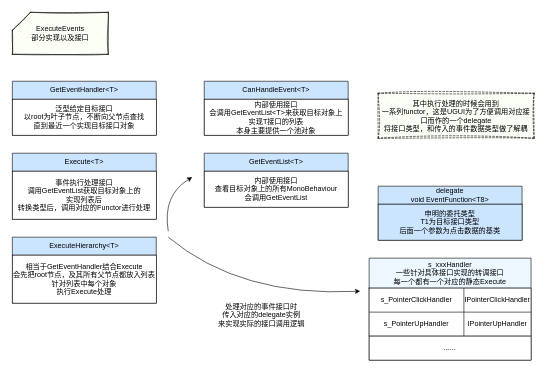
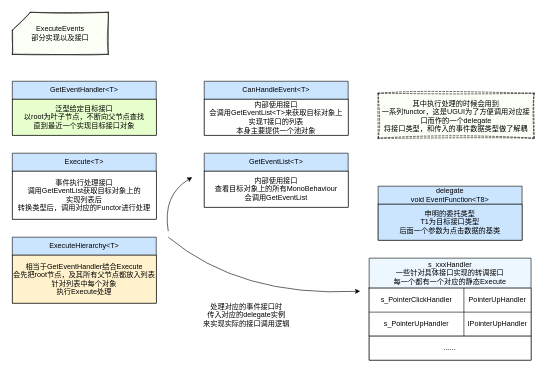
  <mxCell id="0" />
  <mxCell id="1" parent="0" />
  <mxCell id="2" value="&lt;span style=&quot;text-align: left;&quot;&gt;GetEventHandler&amp;lt;T&amp;gt;&lt;/span&gt;" style="swimlane;fontStyle=0;childLayout=stackLayout;horizontal=1;startSize=30;horizontalStack=0;resizeParent=1;resizeParentMax=0;resizeLast=0;collapsible=1;marginBottom=0;whiteSpace=wrap;html=1;fillColor=#CCE5FF;" parent="1" vertex="1"><mxGeometry x="20" y="135" width="240" height="90" as="geometry" /></mxCell>
- <mxCell id="3" value="泛型给定目标接口&lt;br&gt;以root为叶子节点，不断向父节点查找&lt;br&gt;直到最近一个实现目标接口对象" style="rounded=0;whiteSpace=wrap;html=1;" parent="2" vertex="1"><mxGeometry y="30" width="240" height="60" as="geometry" /></mxCell>
+ <mxCell id="3" value="泛型给定目标接口&lt;br&gt;以root为叶子节点，不断向父节点查找&lt;br&gt;直到最近一个实现目标接口对象" style="rounded=0;whiteSpace=wrap;html=1;fillColor=#e6ffcc;" parent="2" vertex="1"><mxGeometry y="30" width="240" height="60" as="geometry" /></mxCell>
  <mxCell id="4" value="&lt;div style=&quot;text-align: left;&quot;&gt;&lt;span style=&quot;background-color: initial;&quot;&gt;CanHandleEvent&amp;lt;T&amp;gt;&lt;/span&gt;&lt;/div&gt;" style="swimlane;fontStyle=0;childLayout=stackLayout;horizontal=1;startSize=30;horizontalStack=0;resizeParent=1;resizeParentMax=0;resizeLast=0;collapsible=1;marginBottom=0;whiteSpace=wrap;html=1;fillColor=#CCE5FF;" parent="1" vertex="1"><mxGeometry x="340" y="135" width="240" height="90" as="geometry" /></mxCell>
  <mxCell id="5" value="内部使用接口&lt;br&gt;会调用GetEventList&amp;lt;T&amp;gt;来获取目标对象上&lt;br&gt;实现T接口的列表&lt;br&gt;本身主要提供一个池对象" style="rounded=0;whiteSpace=wrap;html=1;" parent="4" vertex="1"><mxGeometry y="30" width="240" height="60" as="geometry" /></mxCell>
  <mxCell id="6" value="&lt;div style=&quot;text-align: left;&quot;&gt;&lt;span style=&quot;background-color: initial;&quot;&gt;Execute&amp;lt;T&amp;gt;&lt;/span&gt;&lt;/div&gt;" style="swimlane;fontStyle=0;childLayout=stackLayout;horizontal=1;startSize=30;horizontalStack=0;resizeParent=1;resizeParentMax=0;resizeLast=0;collapsible=1;marginBottom=0;whiteSpace=wrap;html=1;fillColor=#CCE5FF;" parent="1" vertex="1"><mxGeometry x="20" y="255" width="240" height="110" as="geometry" /></mxCell>
  <mxCell id="7" value="事件执行处理接口&lt;div&gt;调用GetEventList获取目标对象上的&lt;br&gt;实现列表后&lt;br&gt;转换类型后，调用对应的Functor进行处理&lt;/div&gt;" style="rounded=0;whiteSpace=wrap;html=1;" parent="6" vertex="1"><mxGeometry y="30" width="240" height="80" as="geometry" /></mxCell>
  <mxCell id="8" value="ExecuteEvents&lt;br&gt;部分实现以及接口" style="shape=card;whiteSpace=wrap;html=1;fillColor=#E6FFCC;sketch=1;curveFitting=1;jiggle=2;" parent="1" vertex="1"><mxGeometry x="20" y="20" width="160" height="70" as="geometry" /></mxCell>
  <mxCell id="9" value="&lt;div style=&quot;text-align: left;&quot;&gt;GetEventList&amp;lt;T&amp;gt;&lt;br&gt;&lt;/div&gt;" style="swimlane;fontStyle=0;childLayout=stackLayout;horizontal=1;startSize=30;horizontalStack=0;resizeParent=1;resizeParentMax=0;resizeLast=0;collapsible=1;marginBottom=0;whiteSpace=wrap;html=1;fillColor=#CCE5FF;" parent="1" vertex="1"><mxGeometry x="340" y="255" width="240" height="90" as="geometry" /></mxCell>
  <mxCell id="10" value="内部使用接口&lt;br&gt;查看目标对象上的所有MonoBehaviour&lt;br&gt;会调用GetEventList" style="rounded=0;whiteSpace=wrap;html=1;" parent="9" vertex="1"><mxGeometry y="30" width="240" height="60" as="geometry" /></mxCell>
  <mxCell id="11" value="&lt;div style=&quot;text-align: left;&quot;&gt;ExecuteHierarchy&amp;lt;T&amp;gt;&lt;br&gt;&lt;/div&gt;" style="swimlane;fontStyle=0;childLayout=stackLayout;horizontal=1;startSize=30;horizontalStack=0;resizeParent=1;resizeParentMax=0;resizeLast=0;collapsible=1;marginBottom=0;whiteSpace=wrap;html=1;fillColor=#CCE5FF;" parent="1" vertex="1"><mxGeometry x="20" y="395" width="240" height="110" as="geometry" /></mxCell>
- <mxCell id="12" value="相当于GetEventHandler结合Execute&lt;br&gt;会先把root节点，及其所有父节点都放入列表&lt;br&gt;针对列表中每个对象&lt;br&gt;执行Execute处理" style="rounded=0;whiteSpace=wrap;html=1;" parent="11" vertex="1"><mxGeometry y="30" width="240" height="80" as="geometry" /></mxCell>
+ <mxCell id="12" value="相当于GetEventHandler结合Execute&lt;br&gt;会先把root节点，及其所有父节点都放入列表&lt;br&gt;针对列表中每个对象&lt;br&gt;执行Execute处理" style="rounded=0;whiteSpace=wrap;html=1;fillColor=#fff2cc;" parent="11" vertex="1"><mxGeometry y="30" width="240" height="80" as="geometry" /></mxCell>
  <mxCell id="13" value="其中执行处理的时候会用到&lt;br&gt;一系列functor，这是UGUI为了方便调用对应接口而作的一个delegate&lt;div&gt;将接口类型，和传入的事件数据类型做了解耦&lt;/div&gt;" style="rounded=0;whiteSpace=wrap;html=1;sketch=1;curveFitting=1;jiggle=2;fillColor=#E6FFCC;dashed=1;" parent="1" vertex="1"><mxGeometry x="630" y="155" width="260" height="75" as="geometry" /></mxCell>
  <mxCell id="14" value="&lt;div style=&quot;&quot;&gt;delegate&lt;br&gt;&lt;span style=&quot;&quot;&gt;void EventFunction&amp;lt;T8&amp;gt;&lt;/span&gt;&lt;br&gt;&lt;/div&gt;" style="swimlane;fontStyle=0;childLayout=stackLayout;horizontal=1;startSize=30;horizontalStack=0;resizeParent=1;resizeParentMax=0;resizeLast=0;collapsible=1;marginBottom=0;whiteSpace=wrap;html=1;fillColor=#CCE5FF;align=center;" vertex="1" parent="1"><mxGeometry x="630" y="310" width="240" height="90" as="geometry" /></mxCell>
  <mxCell id="15" value="申明的委托类型&lt;br&gt;T1为目标接口类型&lt;br&gt;后面一个参数为点击数据的基类&lt;br&gt;" style="rounded=0;whiteSpace=wrap;html=1;fillColor=#cce5ff;" vertex="1" parent="14"><mxGeometry y="30" width="240" height="60" as="geometry" /></mxCell>
  <mxCell id="16" value="&lt;div style=&quot;&quot;&gt;s_xxxHandler&lt;br style=&quot;border-color: var(--border-color);&quot;&gt;一些针对具体接口实现的转调接口&lt;br&gt;每一个都有一个对应的静态Execute&lt;/div&gt;" style="swimlane;fontStyle=0;childLayout=stackLayout;horizontal=1;startSize=50;horizontalStack=0;resizeParent=1;resizeParentMax=0;resizeLast=0;collapsible=1;marginBottom=0;whiteSpace=wrap;html=1;fillColor=#EDF7FF;align=center;" vertex="1" parent="1"><mxGeometry x="615" y="430" width="270" height="170" as="geometry" /></mxCell>
  <mxCell id="17" value="" style="shape=table;startSize=0;container=1;collapsible=0;childLayout=tableLayout;" vertex="1" parent="16"><mxGeometry y="50" width="270" height="80" as="geometry" /></mxCell>
  <mxCell id="18" value="" style="shape=tableRow;horizontal=0;startSize=0;swimlaneHead=0;swimlaneBody=0;strokeColor=inherit;top=0;left=0;bottom=0;right=0;collapsible=0;dropTarget=0;fillColor=none;points=[[0,0.5],[1,0.5]];portConstraint=eastwest;" vertex="1" parent="17"><mxGeometry width="270" height="40" as="geometry" /></mxCell>
  <mxCell id="19" value="s_PointerClickHandler" style="shape=partialRectangle;html=1;whiteSpace=wrap;connectable=0;strokeColor=inherit;overflow=hidden;fillColor=none;top=0;left=0;bottom=0;right=0;pointerEvents=1;" vertex="1" parent="18"><mxGeometry width="158" height="40" as="geometry"><mxRectangle width="158" height="40" as="alternateBounds" /></mxGeometry></mxCell>
- <mxCell id="20" value="IPointerClickHandler" style="shape=partialRectangle;html=1;whiteSpace=wrap;connectable=0;strokeColor=inherit;overflow=hidden;fillColor=none;top=0;left=0;bottom=0;right=0;pointerEvents=1;" vertex="1" parent="18"><mxGeometry x="158" width="112" height="40" as="geometry"><mxRectangle width="112" height="40" as="alternateBounds" /></mxGeometry></mxCell>
+ <mxCell id="20" value="PointerUpHandler" style="shape=partialRectangle;html=1;whiteSpace=wrap;connectable=0;strokeColor=inherit;overflow=hidden;fillColor=none;top=0;left=0;bottom=0;right=0;pointerEvents=1;" vertex="1" parent="18"><mxGeometry x="158" width="112" height="40" as="geometry"><mxRectangle width="112" height="40" as="alternateBounds" /></mxGeometry></mxCell>
  <mxCell id="21" value="" style="shape=tableRow;horizontal=0;startSize=0;swimlaneHead=0;swimlaneBody=0;strokeColor=inherit;top=0;left=0;bottom=0;right=0;collapsible=0;dropTarget=0;fillColor=none;points=[[0,0.5],[1,0.5]];portConstraint=eastwest;" vertex="1" parent="17"><mxGeometry y="40" width="270" height="40" as="geometry" /></mxCell>
  <mxCell id="22" value="s_PointerUpHandler" style="shape=partialRectangle;html=1;whiteSpace=wrap;connectable=0;strokeColor=inherit;overflow=hidden;fillColor=none;top=0;left=0;bottom=0;right=0;pointerEvents=1;" vertex="1" parent="21"><mxGeometry width="158" height="40" as="geometry"><mxRectangle width="158" height="40" as="alternateBounds" /></mxGeometry></mxCell>
  <mxCell id="23" value="IPointerUpHandler" style="shape=partialRectangle;html=1;whiteSpace=wrap;connectable=0;strokeColor=inherit;overflow=hidden;fillColor=none;top=0;left=0;bottom=0;right=0;pointerEvents=1;" vertex="1" parent="21"><mxGeometry x="158" width="112" height="40" as="geometry"><mxRectangle width="112" height="40" as="alternateBounds" /></mxGeometry></mxCell>
  <mxCell id="24" value="......" style="rounded=0;whiteSpace=wrap;html=1;" vertex="1" parent="16"><mxGeometry y="130" width="270" height="40" as="geometry" /></mxCell>
- <mxCell id="25" value="处理对应的事件接口时&lt;br&gt;传入对应的delegate实例&lt;br&gt;来实现实际的接口调用逻辑" style="text;html=1;align=center;verticalAlign=middle;resizable=0;points=[];autosize=1;strokeColor=none;fillColor=none;" vertex="1" parent="1"><mxGeometry x="350" y="495" width="170" height="60" as="geometry" /></mxCell>
+ <mxCell id="25" value="处理对应的事件接口时&lt;br&gt;传入对应的delegate实例&lt;br&gt;来实现实际的接口调用逻辑" style="text;html=1;align=center;verticalAlign=middle;resizable=0;points=[];autosize=1;strokeColor=none;fillColor=none;" vertex="1" parent="1"><mxGeometry x="325" y="495" width="170" height="60" as="geometry" /></mxCell>
  <mxCell id="26" value="" style="curved=1;endArrow=classic;html=1;rounded=0;" edge="1" parent="1"><mxGeometry width="50" height="50" relative="1" as="geometry"><mxPoint x="280" y="395" as="sourcePoint" /><mxPoint x="600" y="485" as="targetPoint" /><Array as="points"><mxPoint x="400" y="495" /></Array></mxGeometry></mxCell>
  <mxCell id="27" value="" style="curved=1;endArrow=classic;html=1;rounded=0;" edge="1" parent="1"><mxGeometry width="50" height="50" relative="1" as="geometry"><mxPoint x="280" y="385" as="sourcePoint" /><mxPoint x="320" y="295" as="targetPoint" /><Array as="points"><mxPoint x="270" y="325" /></Array></mxGeometry></mxCell>
